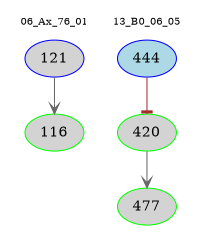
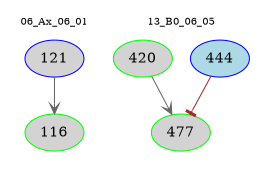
  digraph {
    node [color=green fillcolor=lightgrey style=filled]
    edge [arrowhead=vee color=gray40]
    n1 [color=blue label=121]
    n2 [label=116]
    n3 [color=blue fillcolor=lightblue label=444]
    n4 [label=420]
    n5 [label=477]
    subgraph cluster_1 {
      color=white
      fontsize=10
-     label="06_Ax_76_01"
+     label="06_Ax_06_01"
      n1
      n2
    }
    subgraph cluster_2 {
      color=white
      fontsize=10
      label="13_B0_06_05"
      n3
      n4
      n5
    }
    n1 -> n2
-   n3 -> n4 [arrowhead=tee color=brown]
+   n3 -> n5 [arrowhead=tee color=brown]
    n4 -> n5
  }
